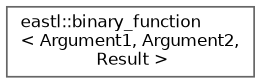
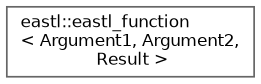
  digraph {
    rankdir=TB
-   n1 [color=grey40 fillcolor=white fontname=Helvetica fontsize=10 height=0.2 label="eastl::binary_function\l\< Argument1, Argument2,\l Result \>" shape=box style=filled width=0.4]
+   n1 [color=grey40 fillcolor=white fontname=Helvetica fontsize=10 height=0.2 label="eastl::eastl_function\l\< Argument1, Argument2,\l Result \>" shape=box style=filled width=0.4]
  }
